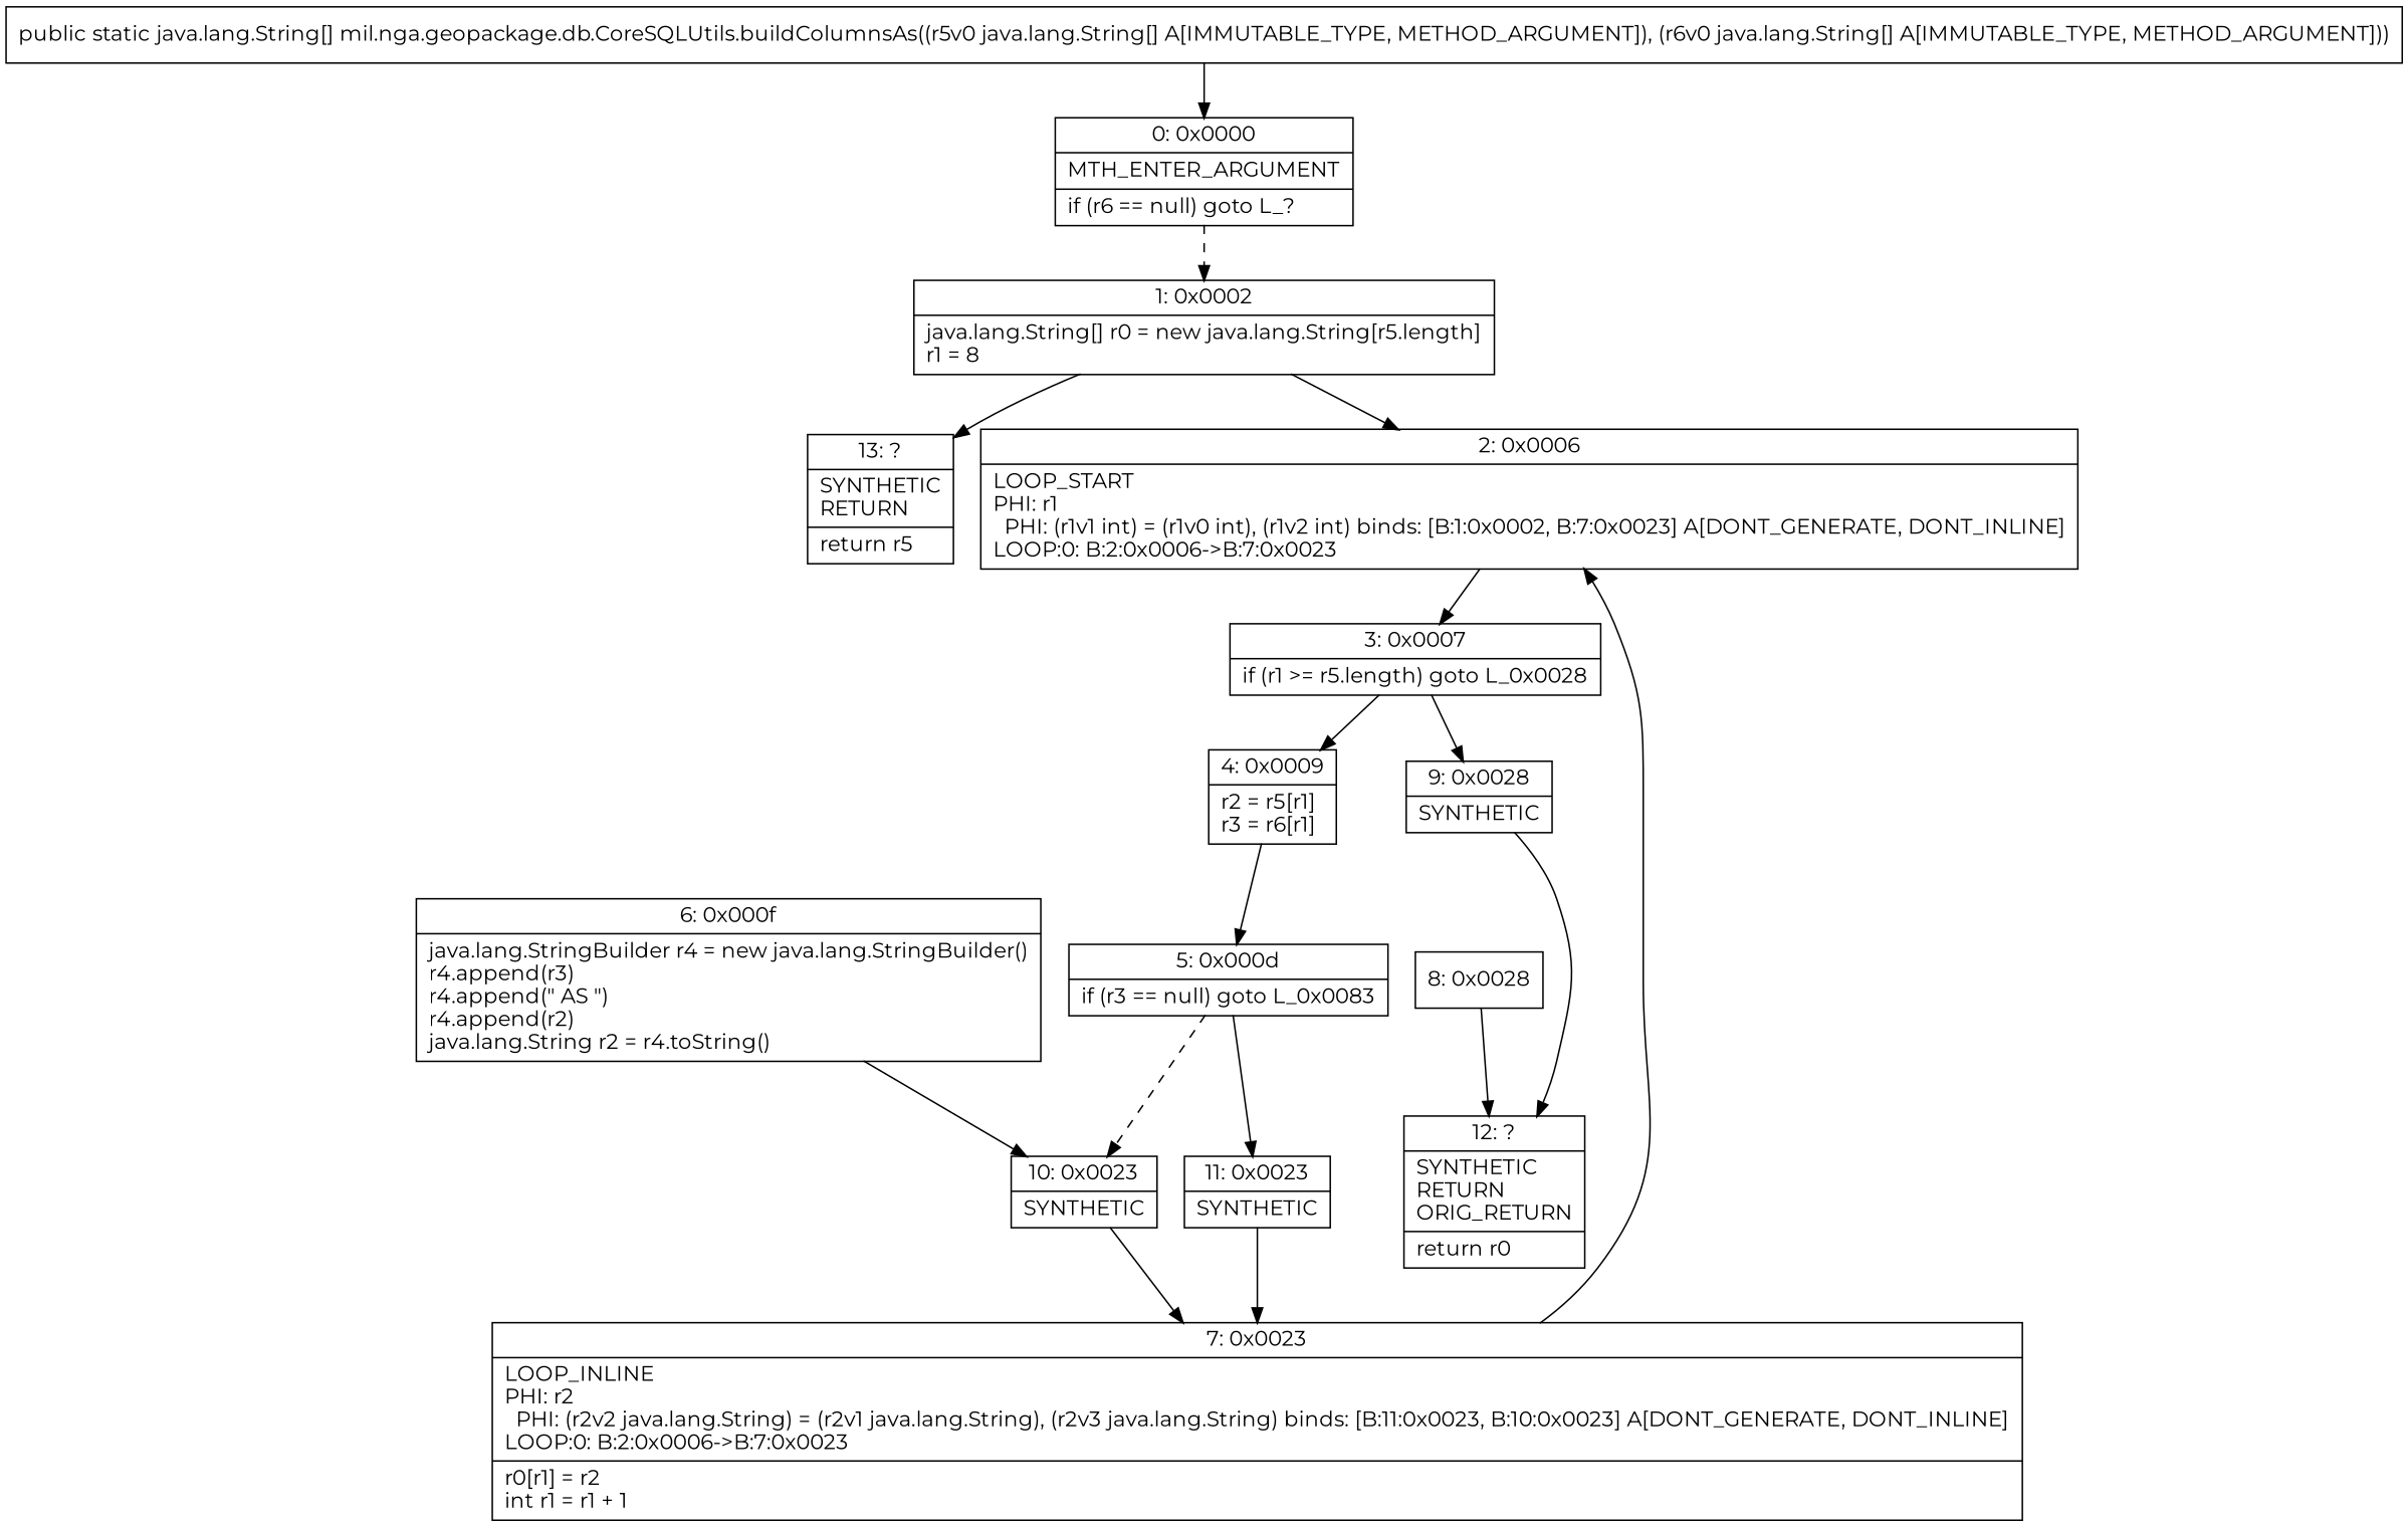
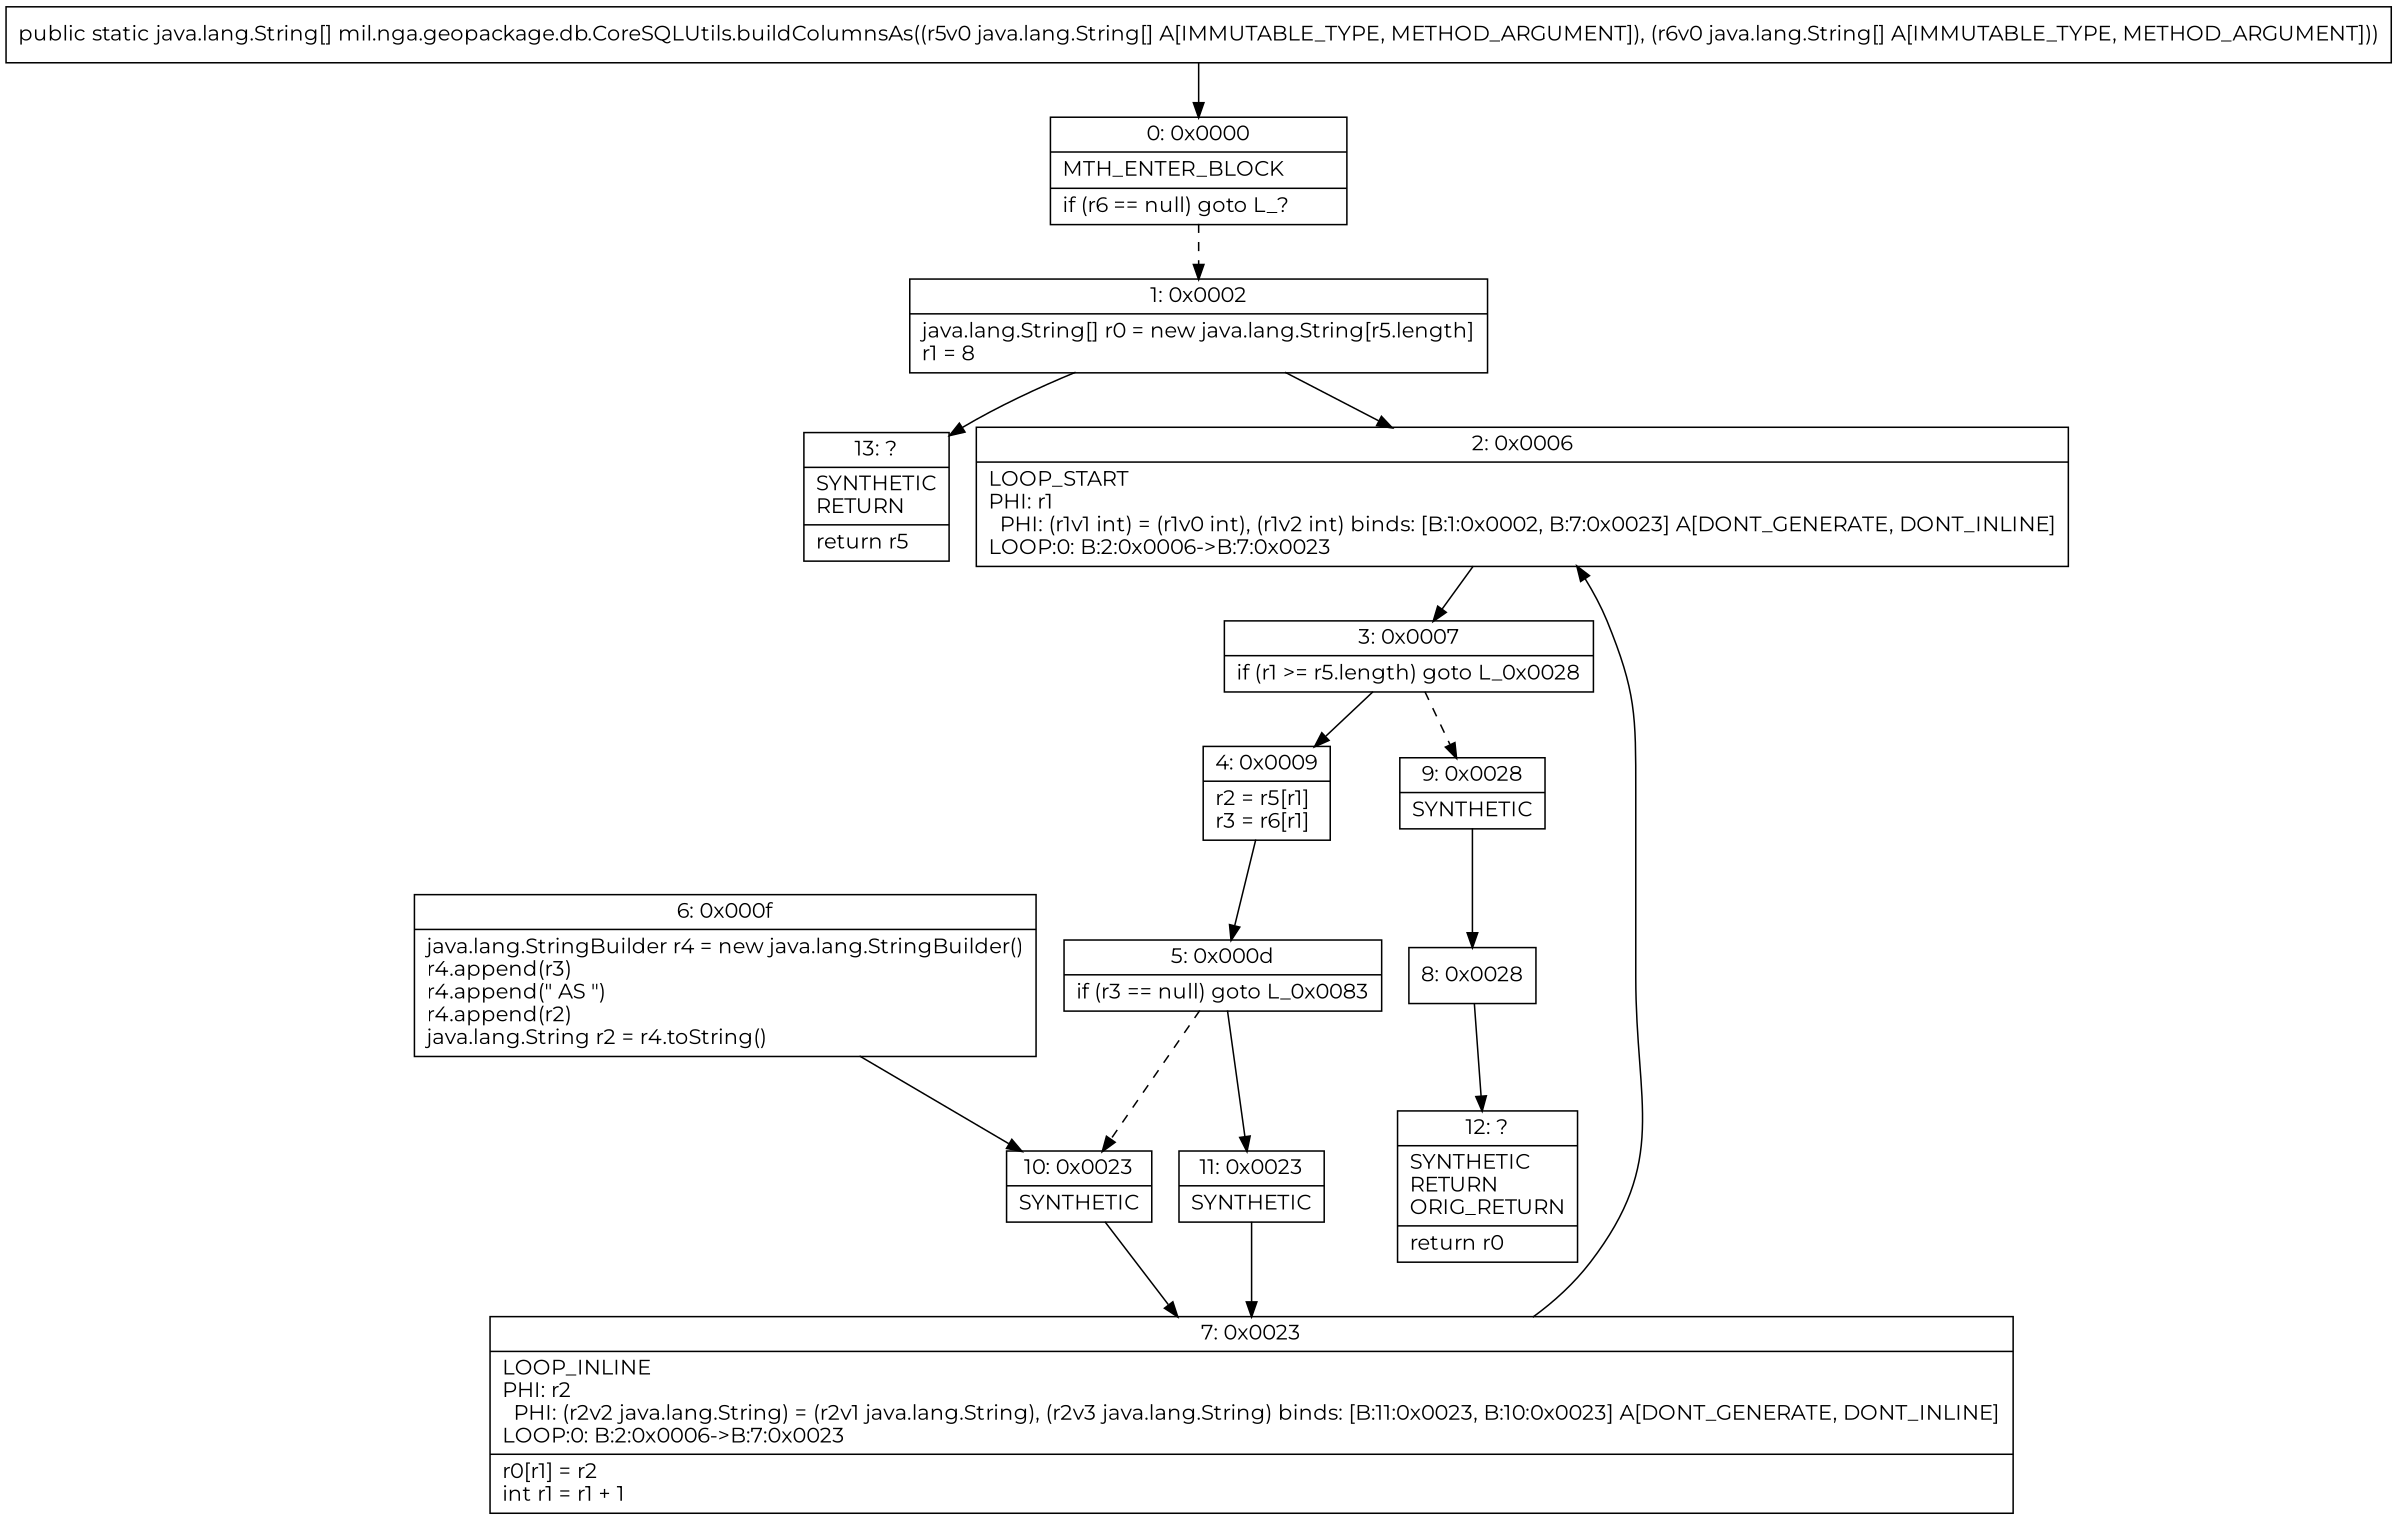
  digraph {
    fontname=Montserrat
    node [fontname=Montserrat shape=record]
    edge [fontname=Montserrat]
-   n1 [label="{0\:\ 0x0000|MTH_ENTER_ARGUMENT\l|if (r6 == null) goto L_?\l}"]
+   n1 [label="{0\:\ 0x0000|MTH_ENTER_BLOCK\l|if (r6 == null) goto L_?\l}"]
    n2 [label="{1\:\ 0x0002|java.lang.String[] r0 = new java.lang.String[r5.length]\lr1 = 8\l}"]
    n3 [label="{13\:\ ?|SYNTHETIC\lRETURN\l|return r5\l}"]
    n4 [label="{2\:\ 0x0006|LOOP_START\lPHI: r1 \l  PHI: (r1v1 int) = (r1v0 int), (r1v2 int) binds: [B:1:0x0002, B:7:0x0023] A[DONT_GENERATE, DONT_INLINE]\lLOOP:0: B:2:0x0006\-\>B:7:0x0023\l}"]
    n5 [label="{3\:\ 0x0007|if (r1 \>= r5.length) goto L_0x0028\l}"]
    n6 [label="{4\:\ 0x0009|r2 = r5[r1]\lr3 = r6[r1]\l}"]
    n7 [label="{9\:\ 0x0028|SYNTHETIC\l}"]
    n8 [label="{5\:\ 0x000d|if (r3 == null) goto L_0x0083\l}"]
    n9 [label="{8\:\ 0x0028}"]
    n10 [label="{11\:\ 0x0023|SYNTHETIC\l}"]
    n11 [label="{10\:\ 0x0023|SYNTHETIC\l}"]
    n12 [label="{6\:\ 0x000f|java.lang.StringBuilder r4 = new java.lang.StringBuilder()\lr4.append(r3)\lr4.append(\" AS \")\lr4.append(r2)\ljava.lang.String r2 = r4.toString()\l}"]
    n13 [label="{7\:\ 0x0023|LOOP_INLINE\lPHI: r2 \l  PHI: (r2v2 java.lang.String) = (r2v1 java.lang.String), (r2v3 java.lang.String) binds: [B:11:0x0023, B:10:0x0023] A[DONT_GENERATE, DONT_INLINE]\lLOOP:0: B:2:0x0006\-\>B:7:0x0023\l|r0[r1] = r2\lint r1 = r1 + 1\l}"]
    n14 [label="{12\:\ ?|SYNTHETIC\lRETURN\lORIG_RETURN\l|return r0\l}"]
    n15 [label="{public static java.lang.String[] mil.nga.geopackage.db.CoreSQLUtils.buildColumnsAs((r5v0 java.lang.String[] A[IMMUTABLE_TYPE, METHOD_ARGUMENT]), (r6v0 java.lang.String[] A[IMMUTABLE_TYPE, METHOD_ARGUMENT])) }"]
    n1 -> n2 [style=dashed]
    n2 -> n3
    n2 -> n4
    n4 -> n5
    n5 -> n6 [style=solid]
-   n5 -> n7
+   n5 -> n7 [style=dashed]
    n6 -> n8
-   n7 -> n14
+   n7 -> n9
    n8 -> n10
    n8 -> n11 [style=dashed]
    n9 -> n14
    n10 -> n13
    n11 -> n13
    n12 -> n11
    n13 -> n4
    n15 -> n1
  }
